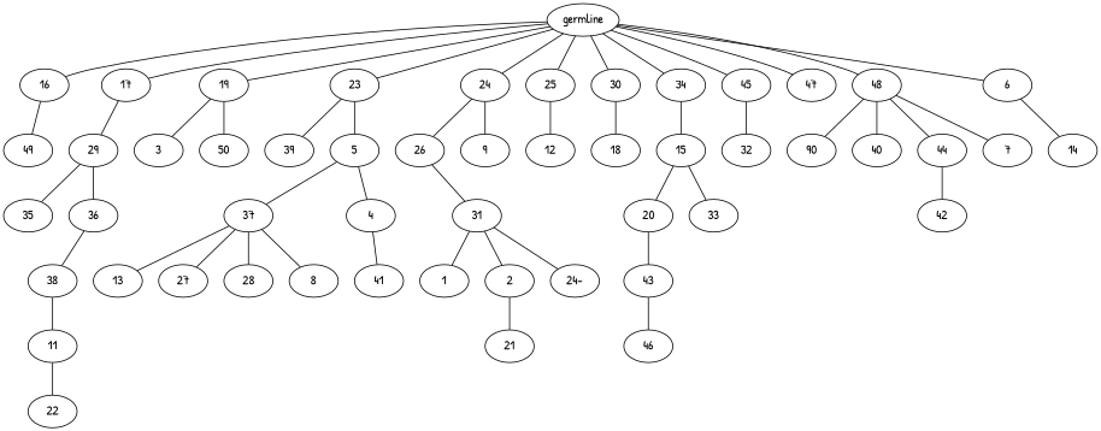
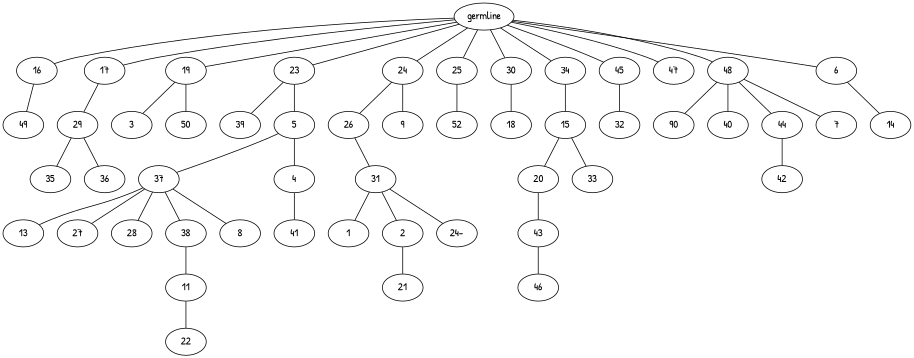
  graph {
    fontname="Patrick Hand"
    node [fontname="Patrick Hand"]
    edge [fontname="Patrick Hand"]
    n1 [label=germline]
    n2 [label=16]
    n3 [label=17]
    n4 [label=19]
    n5 [label=23]
    n6 [label=24]
    n7 [label=25]
    n8 [label=30]
    n9 [label=34]
    n10 [label=45]
    n11 [label=47]
    n12 [label=48]
    n13 [label=6]
    n14 [label=49]
    n15 [label=29]
    n16 [label=3]
    n17 [label=50]
    n18 [label=39]
    n19 [label=5]
    n20 [label=26]
    n21 [label=9]
-   n22 [label=12]
+   n22 [label=52]
    n23 [label=18]
    n24 [label=15]
    n25 [label=32]
    n26 [label=90]
    n27 [label=40]
    n28 [label=44]
    n29 [label=7]
    n30 [label=14]
    n31 [label=35]
    n32 [label=36]
    n33 [label=37]
    n34 [label=4]
    n35 [label=13]
    n36 [label=27]
    n37 [label=28]
    n38 [label=38]
    n39 [label=8]
    n40 [label=41]
    n41 [label=11]
    n42 [label=22]
    n43 [label=31]
    n44 [label=1]
    n45 [label=2]
    n46 [label="24-"]
    n47 [label=21]
    n48 [label=20]
    n49 [label=33]
    n50 [label=43]
    n51 [label=46]
    n52 [label=42]
    n1 -- n2
    n1 -- n3
    n1 -- n4
    n1 -- n5
    n1 -- n6
    n1 -- n7
    n1 -- n8
    n1 -- n9
    n1 -- n10
    n1 -- n11
    n1 -- n12
    n1 -- n13
    n2 -- n14
    n3 -- n15
    n4 -- n16
    n4 -- n17
    n5 -- n18
    n5 -- n19
    n6 -- n20
    n6 -- n21
    n7 -- n22
    n8 -- n23
    n9 -- n24
    n10 -- n25
    n12 -- n26
    n12 -- n27
    n12 -- n28
    n12 -- n29
    n13 -- n30
    n15 -- n31
    n15 -- n32
    n19 -- n33
    n19 -- n34
    n20 -- n43
    n24 -- n48
    n24 -- n49
    n28 -- n52
    n33 -- n35
    n33 -- n36
    n33 -- n37
-   n32 -- n38
+   n33 -- n38
    n33 -- n39
    n34 -- n40
    n38 -- n41
    n41 -- n42
    n43 -- n44
    n43 -- n45
    n43 -- n46
    n45 -- n47
    n48 -- n50
    n50 -- n51
  }
